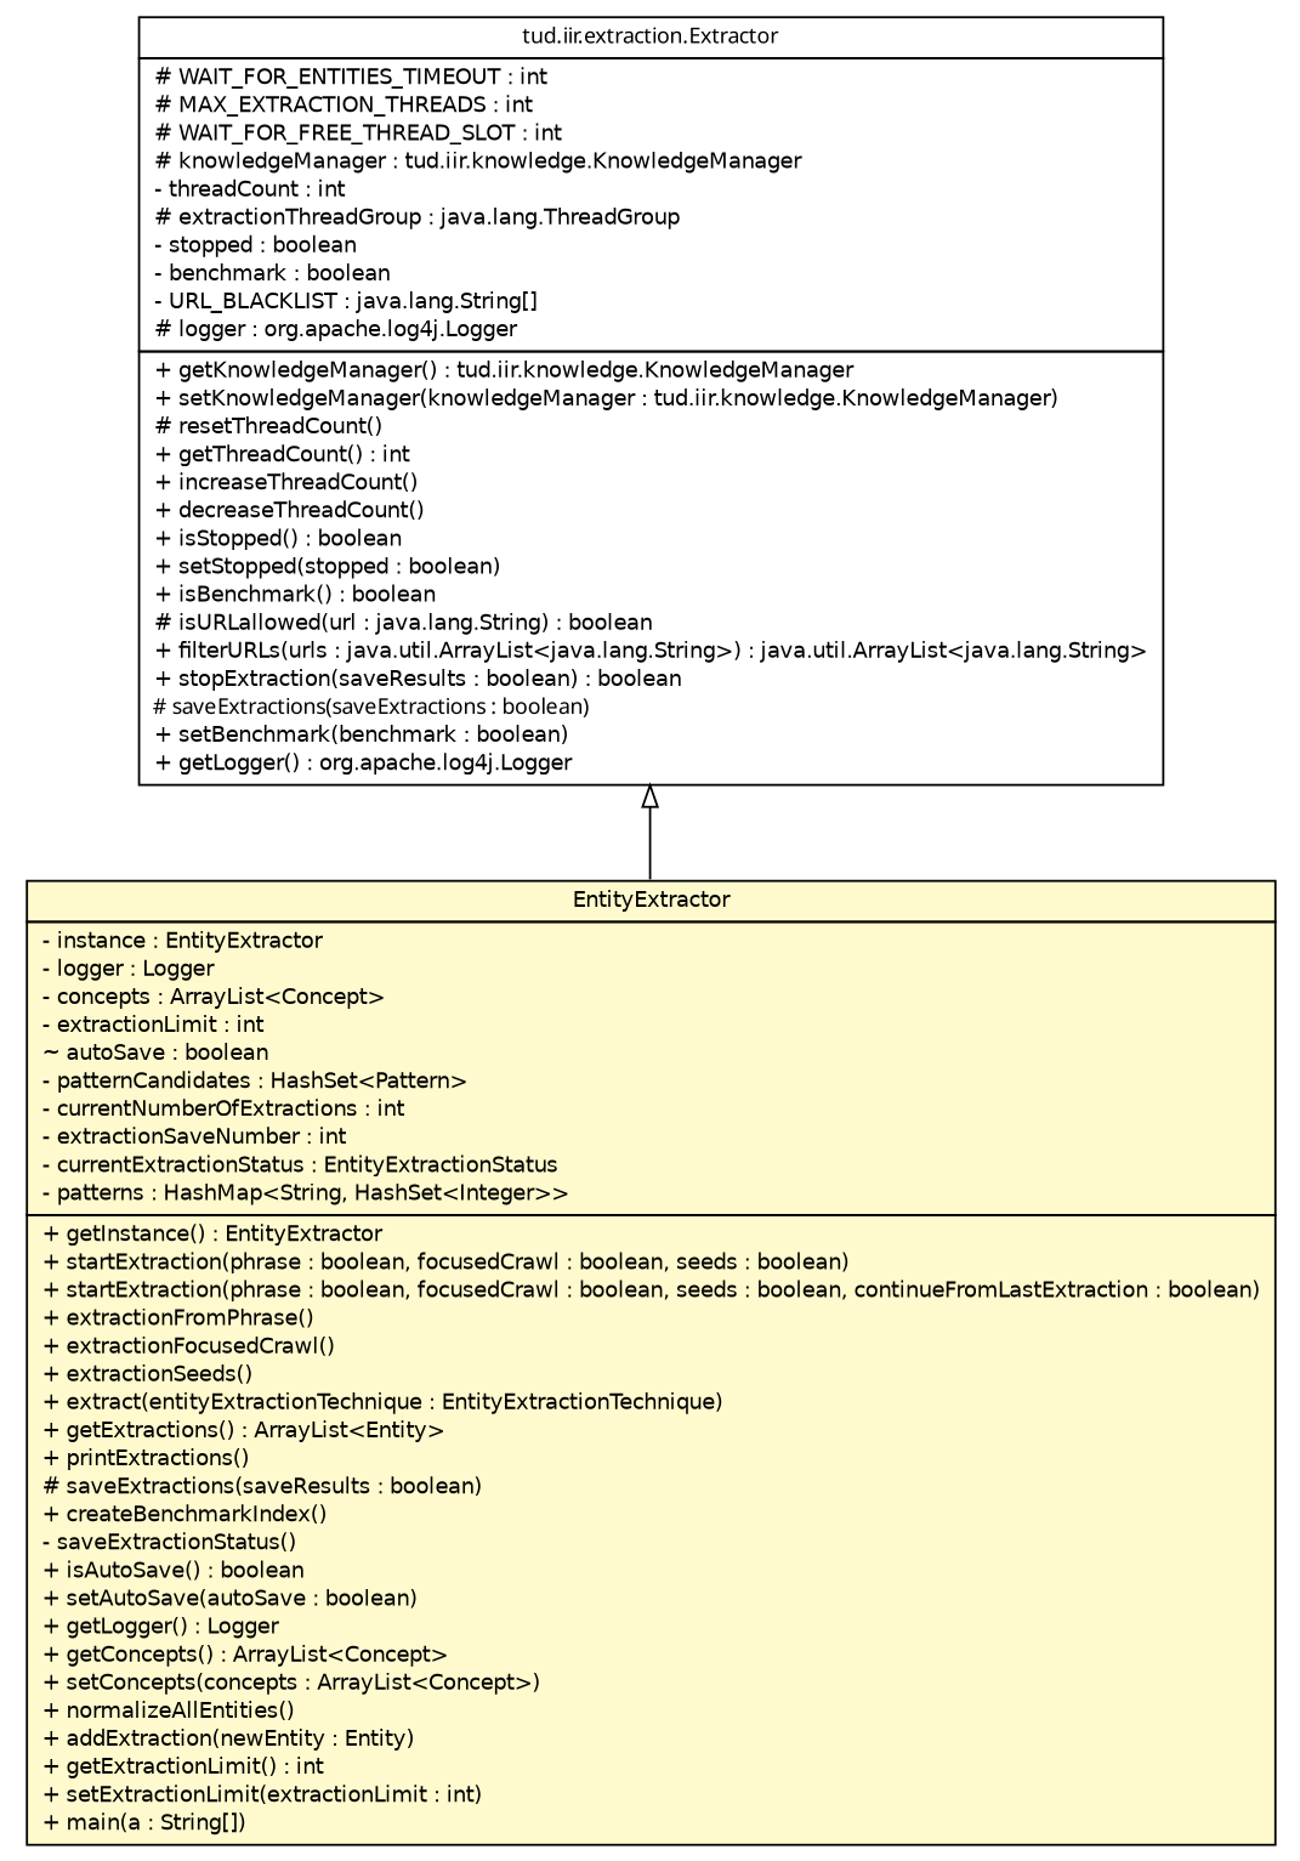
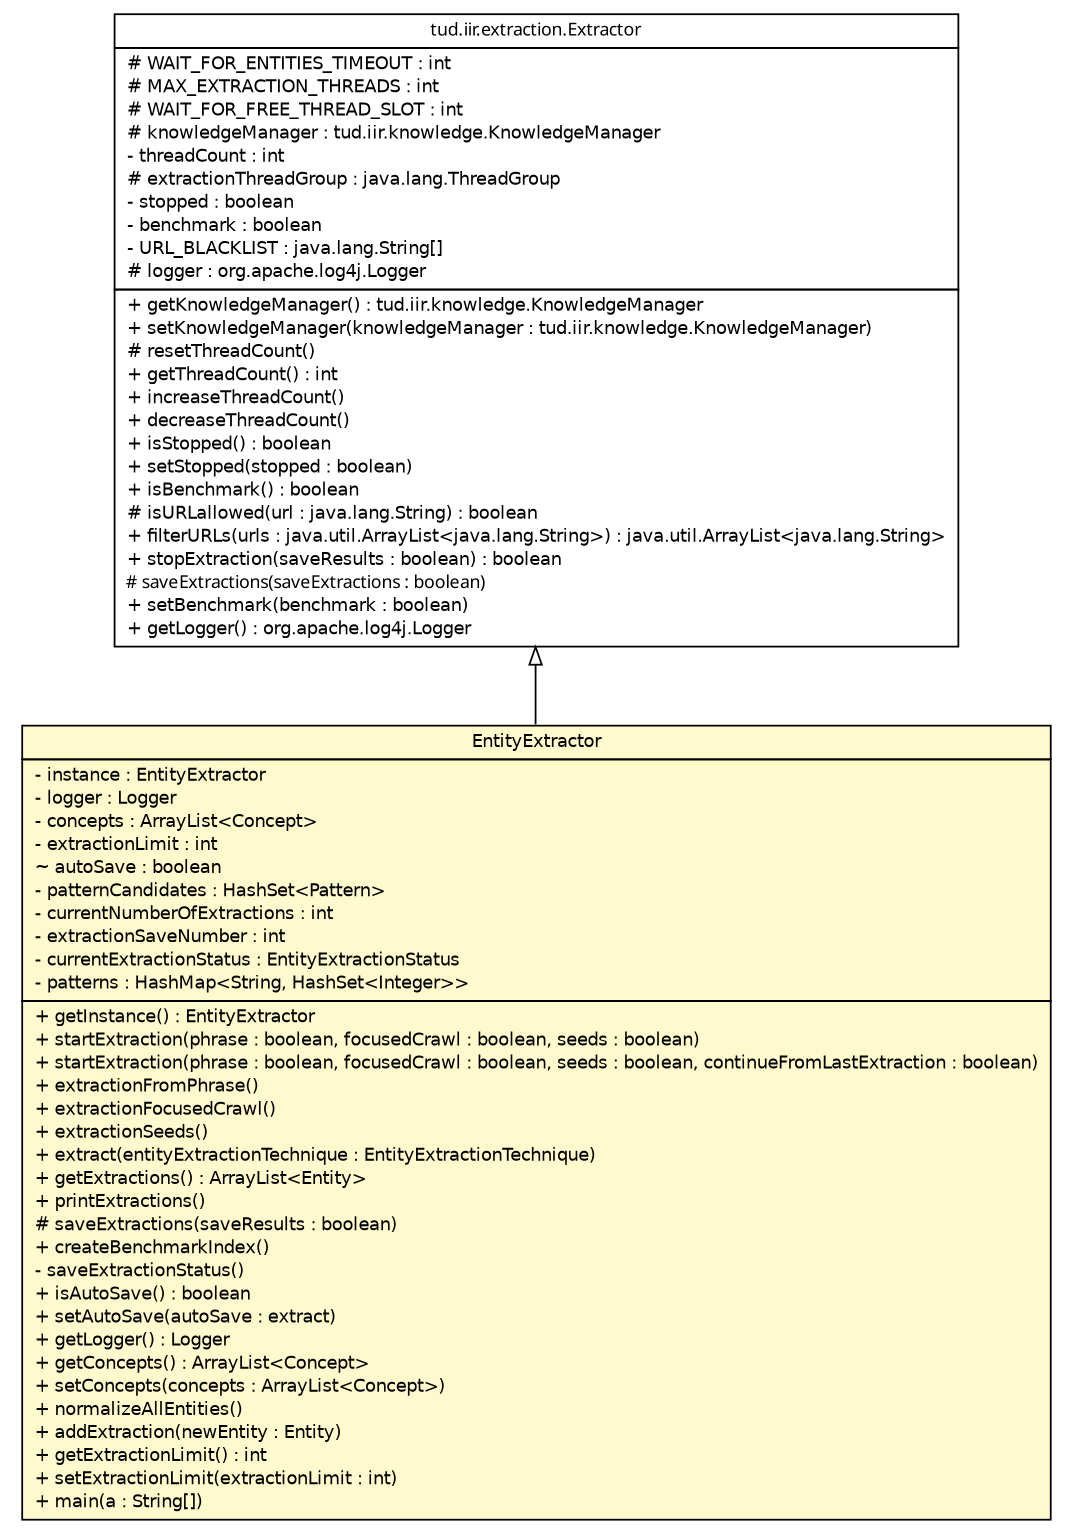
  digraph {
    nodesep=0.25
    ranksep=0.5
    fontname="DejaVu Sans"
    node [fontcolor=black fontname="DejaVu Sans" fontsize=10.0 shape=plaintext]
    n1 [label=<<table title="tud.iir.extraction.Extractor" border="0" cellborder="1" cellspacing="0" cellpadding="2" port="p" href="../Extractor.html"> 		<tr><td><table border="0" cellspacing="0" cellpadding="1"> <tr><td align="center" balign="center"><font face="ariali"> tud.iir.extraction.Extractor </font></td></tr> 		</table></td></tr> 		<tr><td><table border="0" cellspacing="0" cellpadding="1"> <tr><td align="left" balign="left"> # WAIT_FOR_ENTITIES_TIMEOUT : int </td></tr> <tr><td align="left" balign="left"> # MAX_EXTRACTION_THREADS : int </td></tr> <tr><td align="left" balign="left"> # WAIT_FOR_FREE_THREAD_SLOT : int </td></tr> <tr><td align="left" balign="left"> # knowledgeManager : tud.iir.knowledge.KnowledgeManager </td></tr> <tr><td align="left" balign="left"> - threadCount : int </td></tr> <tr><td align="left" balign="left"> # extractionThreadGroup : java.lang.ThreadGroup </td></tr> <tr><td align="left" balign="left"> - stopped : boolean </td></tr> <tr><td align="left" balign="left"> - benchmark : boolean </td></tr> <tr><td align="left" balign="left"> - URL_BLACKLIST : java.lang.String[] </td></tr> <tr><td align="left" balign="left"> # logger : org.apache.log4j.Logger </td></tr> 		</table></td></tr> 		<tr><td><table border="0" cellspacing="0" cellpadding="1"> <tr><td align="left" balign="left"> + getKnowledgeManager() : tud.iir.knowledge.KnowledgeManager </td></tr> <tr><td align="left" balign="left"> + setKnowledgeManager(knowledgeManager : tud.iir.knowledge.KnowledgeManager) </td></tr> <tr><td align="left" balign="left"> # resetThreadCount() </td></tr> <tr><td align="left" balign="left"> + getThreadCount() : int </td></tr> <tr><td align="left" balign="left"> + increaseThreadCount() </td></tr> <tr><td align="left" balign="left"> + decreaseThreadCount() </td></tr> <tr><td align="left" balign="left"> + isStopped() : boolean </td></tr> <tr><td align="left" balign="left"> + setStopped(stopped : boolean) </td></tr> <tr><td align="left" balign="left"> + isBenchmark() : boolean </td></tr> <tr><td align="left" balign="left"> # isURLallowed(url : java.lang.String) : boolean </td></tr> <tr><td align="left" balign="left"> + filterURLs(urls : java.util.ArrayList&lt;java.lang.String&gt;) : java.util.ArrayList&lt;java.lang.String&gt; </td></tr> <tr><td align="left" balign="left"> + stopExtraction(saveResults : boolean) : boolean </td></tr> <tr><td align="left" balign="left"><font face="ariali" point-size="10.0"> # saveExtractions(saveExtractions : boolean) </font></td></tr> <tr><td align="left" balign="left"> + setBenchmark(benchmark : boolean) </td></tr> <tr><td align="left" balign="left"> + getLogger() : org.apache.log4j.Logger </td></tr> 		</table></td></tr> 		</table>>]
-   n2 [label=<<table title="tud.iir.extraction.entity.EntityExtractor" border="0" cellborder="1" cellspacing="0" cellpadding="2" port="p" bgcolor="lemonChiffon" href="./EntityExtractor.html"> 		<tr><td><table border="0" cellspacing="0" cellpadding="1"> <tr><td align="center" balign="center"> EntityExtractor </td></tr> 		</table></td></tr> 		<tr><td><table border="0" cellspacing="0" cellpadding="1"> <tr><td align="left" balign="left"> - instance : EntityExtractor </td></tr> <tr><td align="left" balign="left"> - logger : Logger </td></tr> <tr><td align="left" balign="left"> - concepts : ArrayList&lt;Concept&gt; </td></tr> <tr><td align="left" balign="left"> - extractionLimit : int </td></tr> <tr><td align="left" balign="left"> ~ autoSave : boolean </td></tr> <tr><td align="left" balign="left"> - patternCandidates : HashSet&lt;Pattern&gt; </td></tr> <tr><td align="left" balign="left"> - currentNumberOfExtractions : int </td></tr> <tr><td align="left" balign="left"> - extractionSaveNumber : int </td></tr> <tr><td align="left" balign="left"> - currentExtractionStatus : EntityExtractionStatus </td></tr> <tr><td align="left" balign="left"> - patterns : HashMap&lt;String, HashSet&lt;Integer&gt;&gt; </td></tr> 		</table></td></tr> 		<tr><td><table border="0" cellspacing="0" cellpadding="1"> <tr><td align="left" balign="left"> + getInstance() : EntityExtractor </td></tr> <tr><td align="left" balign="left"> + startExtraction(phrase : boolean, focusedCrawl : boolean, seeds : boolean) </td></tr> <tr><td align="left" balign="left"> + startExtraction(phrase : boolean, focusedCrawl : boolean, seeds : boolean, continueFromLastExtraction : boolean) </td></tr> <tr><td align="left" balign="left"> + extractionFromPhrase() </td></tr> <tr><td align="left" balign="left"> + extractionFocusedCrawl() </td></tr> <tr><td align="left" balign="left"> + extractionSeeds() </td></tr> <tr><td align="left" balign="left"> + extract(entityExtractionTechnique : EntityExtractionTechnique) </td></tr> <tr><td align="left" balign="left"> + getExtractions() : ArrayList&lt;Entity&gt; </td></tr> <tr><td align="left" balign="left"> + printExtractions() </td></tr> <tr><td align="left" balign="left"> # saveExtractions(saveResults : boolean) </td></tr> <tr><td align="left" balign="left"> + createBenchmarkIndex() </td></tr> <tr><td align="left" balign="left"> - saveExtractionStatus() </td></tr> <tr><td align="left" balign="left"> + isAutoSave() : boolean </td></tr> <tr><td align="left" balign="left"> + setAutoSave(autoSave : boolean) </td></tr> <tr><td align="left" balign="left"> + getLogger() : Logger </td></tr> <tr><td align="left" balign="left"> + getConcepts() : ArrayList&lt;Concept&gt; </td></tr> <tr><td align="left" balign="left"> + setConcepts(concepts : ArrayList&lt;Concept&gt;) </td></tr> <tr><td align="left" balign="left"> + normalizeAllEntities() </td></tr> <tr><td align="left" balign="left"> + addExtraction(newEntity : Entity) </td></tr> <tr><td align="left" balign="left"> + getExtractionLimit() : int </td></tr> <tr><td align="left" balign="left"> + setExtractionLimit(extractionLimit : int) </td></tr> <tr><td align="left" balign="left"> + main(a : String[]) </td></tr> 		</table></td></tr> 		</table>>]
+   n2 [label=<<table title="tud.iir.extraction.entity.EntityExtractor" border="0" cellborder="1" cellspacing="0" cellpadding="2" port="p" bgcolor="lemonChiffon" href="./EntityExtractor.html"> 		<tr><td><table border="0" cellspacing="0" cellpadding="1"> <tr><td align="center" balign="center"> EntityExtractor </td></tr> 		</table></td></tr> 		<tr><td><table border="0" cellspacing="0" cellpadding="1"> <tr><td align="left" balign="left"> - instance : EntityExtractor </td></tr> <tr><td align="left" balign="left"> - logger : Logger </td></tr> <tr><td align="left" balign="left"> - concepts : ArrayList&lt;Concept&gt; </td></tr> <tr><td align="left" balign="left"> - extractionLimit : int </td></tr> <tr><td align="left" balign="left"> ~ autoSave : boolean </td></tr> <tr><td align="left" balign="left"> - patternCandidates : HashSet&lt;Pattern&gt; </td></tr> <tr><td align="left" balign="left"> - currentNumberOfExtractions : int </td></tr> <tr><td align="left" balign="left"> - extractionSaveNumber : int </td></tr> <tr><td align="left" balign="left"> - currentExtractionStatus : EntityExtractionStatus </td></tr> <tr><td align="left" balign="left"> - patterns : HashMap&lt;String, HashSet&lt;Integer&gt;&gt; </td></tr> 		</table></td></tr> 		<tr><td><table border="0" cellspacing="0" cellpadding="1"> <tr><td align="left" balign="left"> + getInstance() : EntityExtractor </td></tr> <tr><td align="left" balign="left"> + startExtraction(phrase : boolean, focusedCrawl : boolean, seeds : boolean) </td></tr> <tr><td align="left" balign="left"> + startExtraction(phrase : boolean, focusedCrawl : boolean, seeds : boolean, continueFromLastExtraction : boolean) </td></tr> <tr><td align="left" balign="left"> + extractionFromPhrase() </td></tr> <tr><td align="left" balign="left"> + extractionFocusedCrawl() </td></tr> <tr><td align="left" balign="left"> + extractionSeeds() </td></tr> <tr><td align="left" balign="left"> + extract(entityExtractionTechnique : EntityExtractionTechnique) </td></tr> <tr><td align="left" balign="left"> + getExtractions() : ArrayList&lt;Entity&gt; </td></tr> <tr><td align="left" balign="left"> + printExtractions() </td></tr> <tr><td align="left" balign="left"> # saveExtractions(saveResults : boolean) </td></tr> <tr><td align="left" balign="left"> + createBenchmarkIndex() </td></tr> <tr><td align="left" balign="left"> - saveExtractionStatus() </td></tr> <tr><td align="left" balign="left"> + isAutoSave() : boolean </td></tr> <tr><td align="left" balign="left"> + setAutoSave(autoSave : extract) </td></tr> <tr><td align="left" balign="left"> + getLogger() : Logger </td></tr> <tr><td align="left" balign="left"> + getConcepts() : ArrayList&lt;Concept&gt; </td></tr> <tr><td align="left" balign="left"> + setConcepts(concepts : ArrayList&lt;Concept&gt;) </td></tr> <tr><td align="left" balign="left"> + normalizeAllEntities() </td></tr> <tr><td align="left" balign="left"> + addExtraction(newEntity : Entity) </td></tr> <tr><td align="left" balign="left"> + getExtractionLimit() : int </td></tr> <tr><td align="left" balign="left"> + setExtractionLimit(extractionLimit : int) </td></tr> <tr><td align="left" balign="left"> + main(a : String[]) </td></tr> 		</table></td></tr> 		</table>>]
    n1 -> n2 [arrowtail=empty dir=back fontname="DejaVu Sans" fontsize=10 headport=p labelfontname=arial labelfontsize=10 tailport=p]
  }
